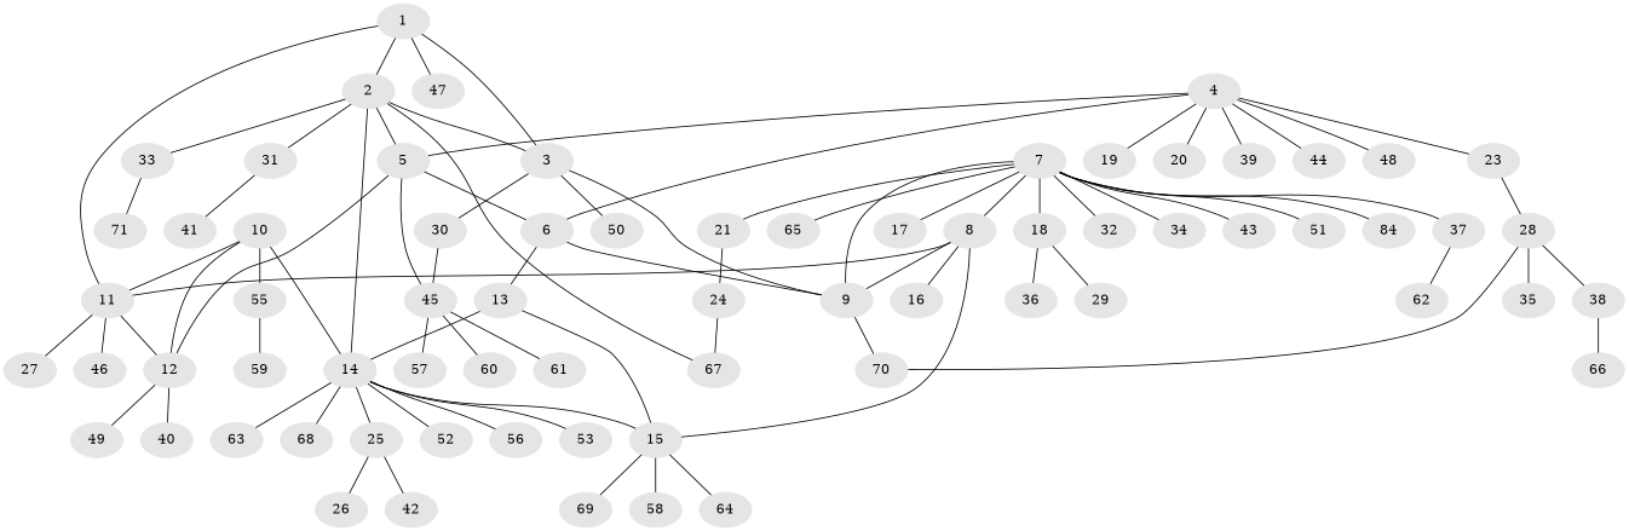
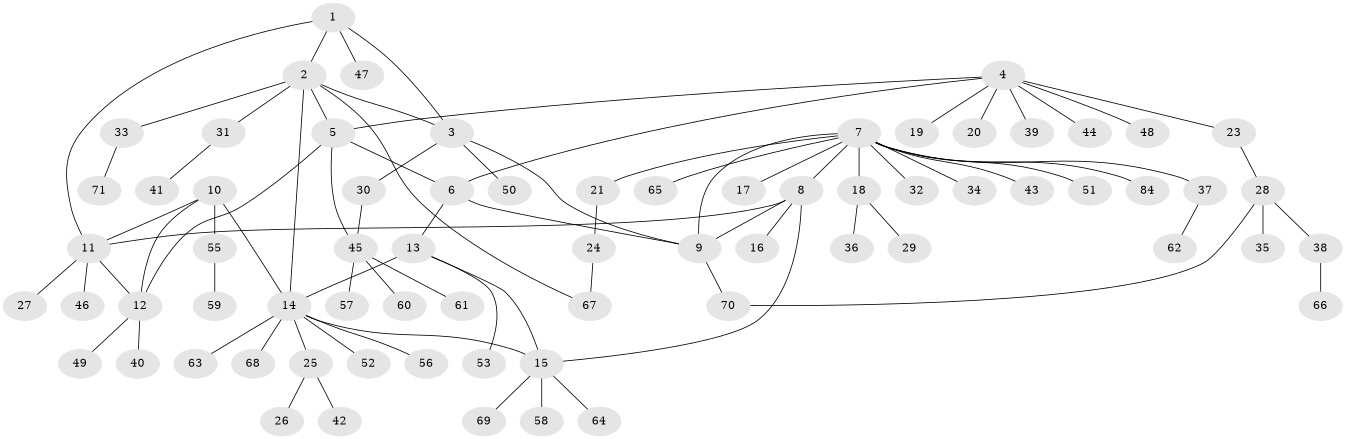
  graph {
    node [color=gray90 style=filled]
    1
    2
    3
    11
    47
    5
    14
    31
    33
    67
    9
    30
    50
    12
    27
    46
    6
    45
    15
    25
    52
    56
    63
    68
    41
    71
    70
    4
    19
    20
    23
    39
    44
    48
    13
    28
    40
    49
    57
    60
    61
    53
    7
    8
    17
    18
    21
    32
    34
    37
    43
    51
    n53 [label=84]
    65
    16
    29
    36
    24
    62
    58
    64
    69
    10
    55
    59
    26
    42
    35
    38
    66
    1 -- 2
    1 -- 3
    1 -- 11
    1 -- 47
    2 -- 3
    2 -- 5
    2 -- 14
    2 -- 31
    2 -- 33
    2 -- 67
    3 -- 9
    3 -- 30
    3 -- 50
    11 -- 12
    11 -- 27
    11 -- 46
    5 -- 12
    5 -- 6
    5 -- 45
    14 -- 15
    14 -- 25
    14 -- 52
    14 -- 56
    14 -- 63
    14 -- 68
    31 -- 41
    33 -- 71
    9 -- 70
    30 -- 45
    12 -- 40
    12 -- 49
    6 -- 9
    6 -- 13
    45 -- 57
    45 -- 60
    45 -- 61
    15 -- 58
    15 -- 64
    15 -- 69
    25 -- 26
    25 -- 42
    4 -- 5
    4 -- 6
    4 -- 19
    4 -- 20
    4 -- 23
    4 -- 39
    4 -- 44
    4 -- 48
    23 -- 28
    13 -- 14
    13 -- 15
-   14 -- 53
+   13 -- 53
    28 -- 70
    28 -- 35
    28 -- 38
    7 -- 9
    7 -- 8
    7 -- 17
    7 -- 18
    7 -- 21
    7 -- 32
    7 -- 34
    7 -- 37
    7 -- 43
    7 -- 51
    7 -- n53
    7 -- 65
    8 -- 11
    8 -- 9
    8 -- 15
    8 -- 16
    18 -- 29
    18 -- 36
    21 -- 24
    37 -- 62
    24 -- 67
    10 -- 11
    10 -- 14
    10 -- 12
    10 -- 55
    55 -- 59
    38 -- 66
  }
